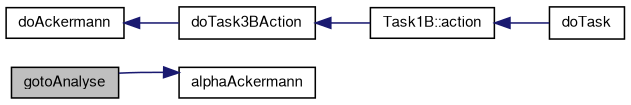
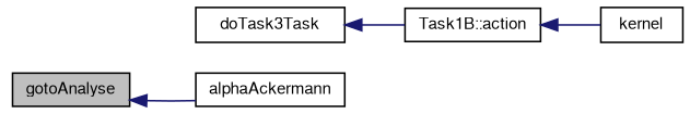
  digraph {
    rankdir=LR
    node [color=black fontname=FreeSans fontsize=10 shape=record]
    edge [color=midnightblue dir=back fontname=FreeSans fontsize=10 labelfontname=FreeSans labelfontsize=10 style=solid]
    n1 [fillcolor=grey75 fontcolor=black height=0.2 label=gotoAnalyse style=filled width=0.4]
    n2 [height=0.2 label=alphaAckermann width=0.4]
-   n3 [height=0.2 label=doAckermann width=0.4]
-   n4 [height=0.2 label=doTask3BAction width=0.4]
+   n4 [height=0.2 label=doTask3Task width=0.4]
    n5 [height=0.2 label="Task1B::action" width=0.4]
-   n6 [height=0.2 label=doTask width=0.4]
-   n2 -> n1
-   n3 -> n4
+   n6 [height=0.2 label=kernel width=0.4]
+   n1 -> n2
    n4 -> n5
    n5 -> n6
  }
